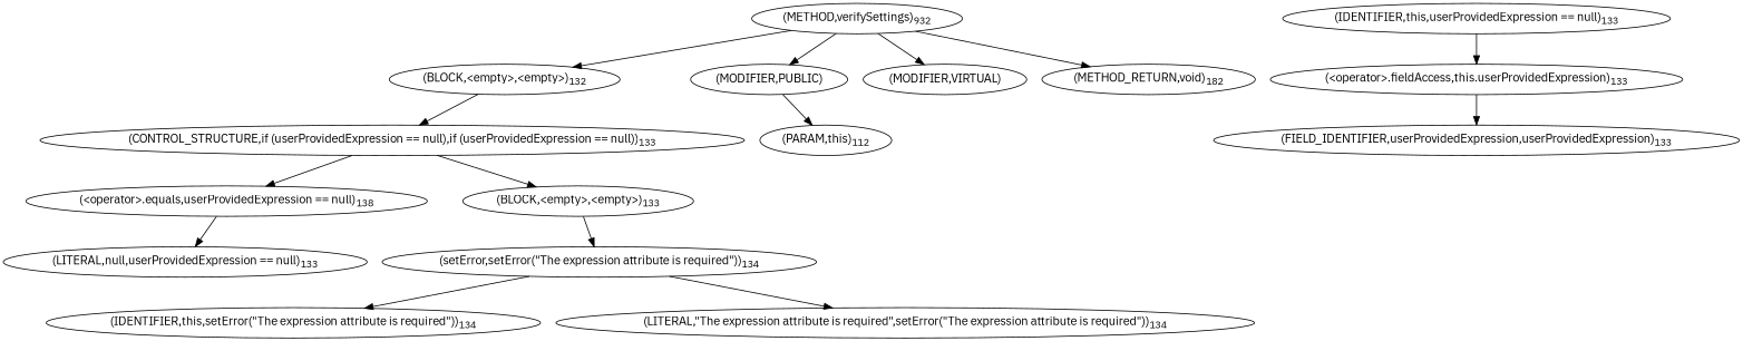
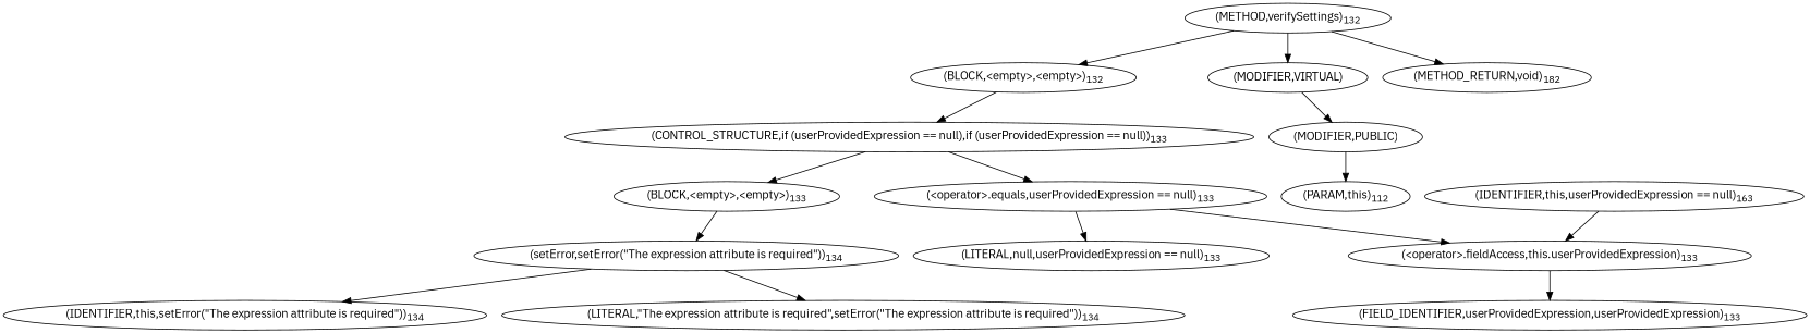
  digraph {
    fontname="IBM Plex Sans"
    node [fontname="IBM Plex Sans"]
    edge [fontname="IBM Plex Sans"]
-   n1 [label=<(METHOD,verifySettings)<SUB>932</SUB>>]
+   n1 [label=<(METHOD,verifySettings)<SUB>132</SUB>>]
    n2 [label=<(BLOCK,&lt;empty&gt;,&lt;empty&gt;)<SUB>132</SUB>>]
    n3 [label=<(MODIFIER,PUBLIC)>]
    n4 [label=<(MODIFIER,VIRTUAL)>]
    n5 [label=<(METHOD_RETURN,void)<SUB>182</SUB>>]
    n6 [label=<(PARAM,this)<SUB>112</SUB>>]
    n7 [label=<(CONTROL_STRUCTURE,if (userProvidedExpression == null),if (userProvidedExpression == null))<SUB>133</SUB>>]
-   n8 [label=<(&lt;operator&gt;.equals,userProvidedExpression == null)<SUB>138</SUB>>]
+   n8 [label=<(&lt;operator&gt;.equals,userProvidedExpression == null)<SUB>133</SUB>>]
    n9 [label=<(BLOCK,&lt;empty&gt;,&lt;empty&gt;)<SUB>133</SUB>>]
    n10 [label=<(&lt;operator&gt;.fieldAccess,this.userProvidedExpression)<SUB>133</SUB>>]
    n11 [label=<(LITERAL,null,userProvidedExpression == null)<SUB>133</SUB>>]
    n12 [label=<(setError,setError(&quot;The expression attribute is required&quot;))<SUB>134</SUB>>]
    n13 [label=<(FIELD_IDENTIFIER,userProvidedExpression,userProvidedExpression)<SUB>133</SUB>>]
-   n14 [label=<(IDENTIFIER,this,userProvidedExpression == null)<SUB>133</SUB>>]
+   n14 [label=<(IDENTIFIER,this,userProvidedExpression == null)<SUB>163</SUB>>]
    n15 [label=<(IDENTIFIER,this,setError(&quot;The expression attribute is required&quot;))<SUB>134</SUB>>]
    n16 [label=<(LITERAL,&quot;The expression attribute is required&quot;,setError(&quot;The expression attribute is required&quot;))<SUB>134</SUB>>]
    n1 -> n2
-   n1 -> n3
+   n4 -> n3
    n1 -> n4
    n1 -> n5
    n2 -> n7
    n3 -> n6
    n7 -> n8
    n7 -> n9
+   n8 -> n10
    n8 -> n11
    n9 -> n12
    n10 -> n13
    n12 -> n15
    n12 -> n16
    n14 -> n10
  }
